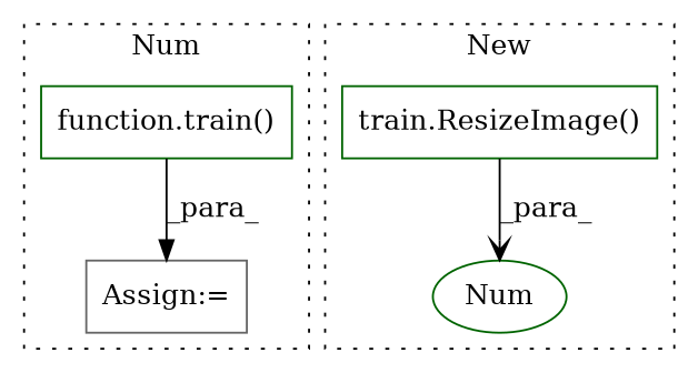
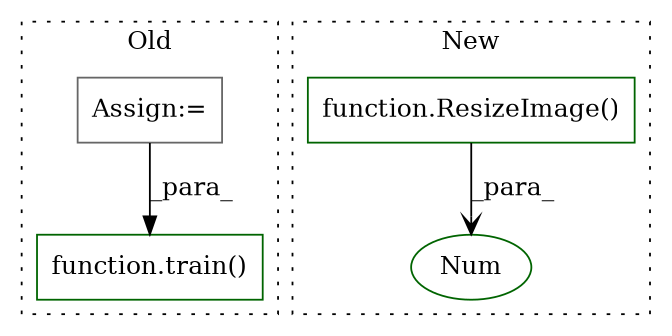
  digraph {
    node [a=75 color=darkgreen l=3 shape=box]
    n1 [l="6,1" label="function.train()" s="3617,3718"]
    n2 [a=68 color=gray40 label="Assign:=" s=2770]
-   n3 [l="12,1" label="train.ResizeImage()" s="1456,1471"]
+   n3 [l="12,1" label="function.ResizeImage()" s="1456,1471"]
    n4 [a=76 label=Num s=1468 shape=ellipse]
    subgraph cluster_1 {
-     label=Num
+     label=Old
      style=dotted
      n1
      n2
    }
    subgraph cluster_2 {
      label=New
      style=dotted
      n3
      n4
    }
-   n1 -> n2 [arrowhead=normal label=_para_]
+   n2 -> n1 [arrowhead=normal label=_para_]
    n3 -> n4 [arrowhead=vee label=_para_]
  }
